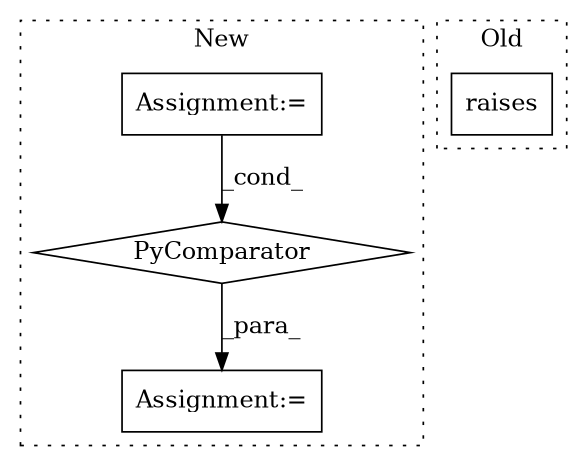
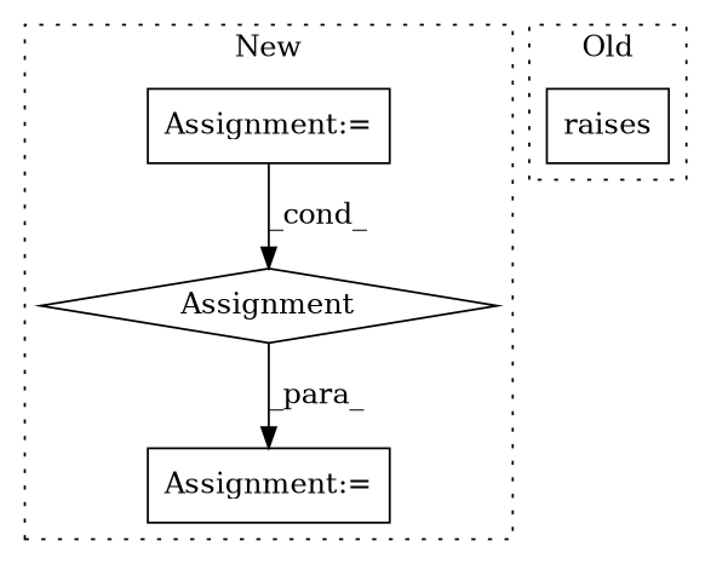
  digraph {
    node [a=7 l=63 s=1333 shape=box]
-   n1 [a=113 label=PyComparator shape=diamond]
+   n1 [a=113 label=Assignment shape=diamond]
    n2 [l=1 label="Assignment:=" s=1450]
    n3 [label="Assignment:="]
    n4 [a=32 l="7,1" label=raises s="1532,1549"]
    subgraph cluster_1 {
      label=New
      style=dotted
      n1
      n2
      n3
    }
    subgraph cluster_2 {
      label=Old
      style=dotted
      n4
    }
    n1 -> n2 [label=_para_]
    n3 -> n1 [label=_cond_]
  }
